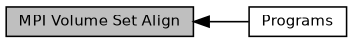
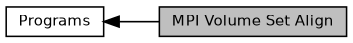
  digraph {
    rankdir=LR
    node [color=black fontname=Helvetica fontsize=10 shape=record style=filled]
    n1 [fillcolor=grey75 fontcolor=black height=0.2 label="MPI Volume Set Align" width=0.4]
    n2 [fillcolor=white height=0.2 label=Programs width=0.4]
-   n1 -> n2 [dir=back fontname=Helvetica fontsize=10 labelfontname=Helvetica labelfontsize=10 shape=plaintext style=solid]
+   n2 -> n1 [dir=back fontname=Helvetica fontsize=10 labelfontname=Helvetica labelfontsize=10 shape=plaintext style=solid]
  }
